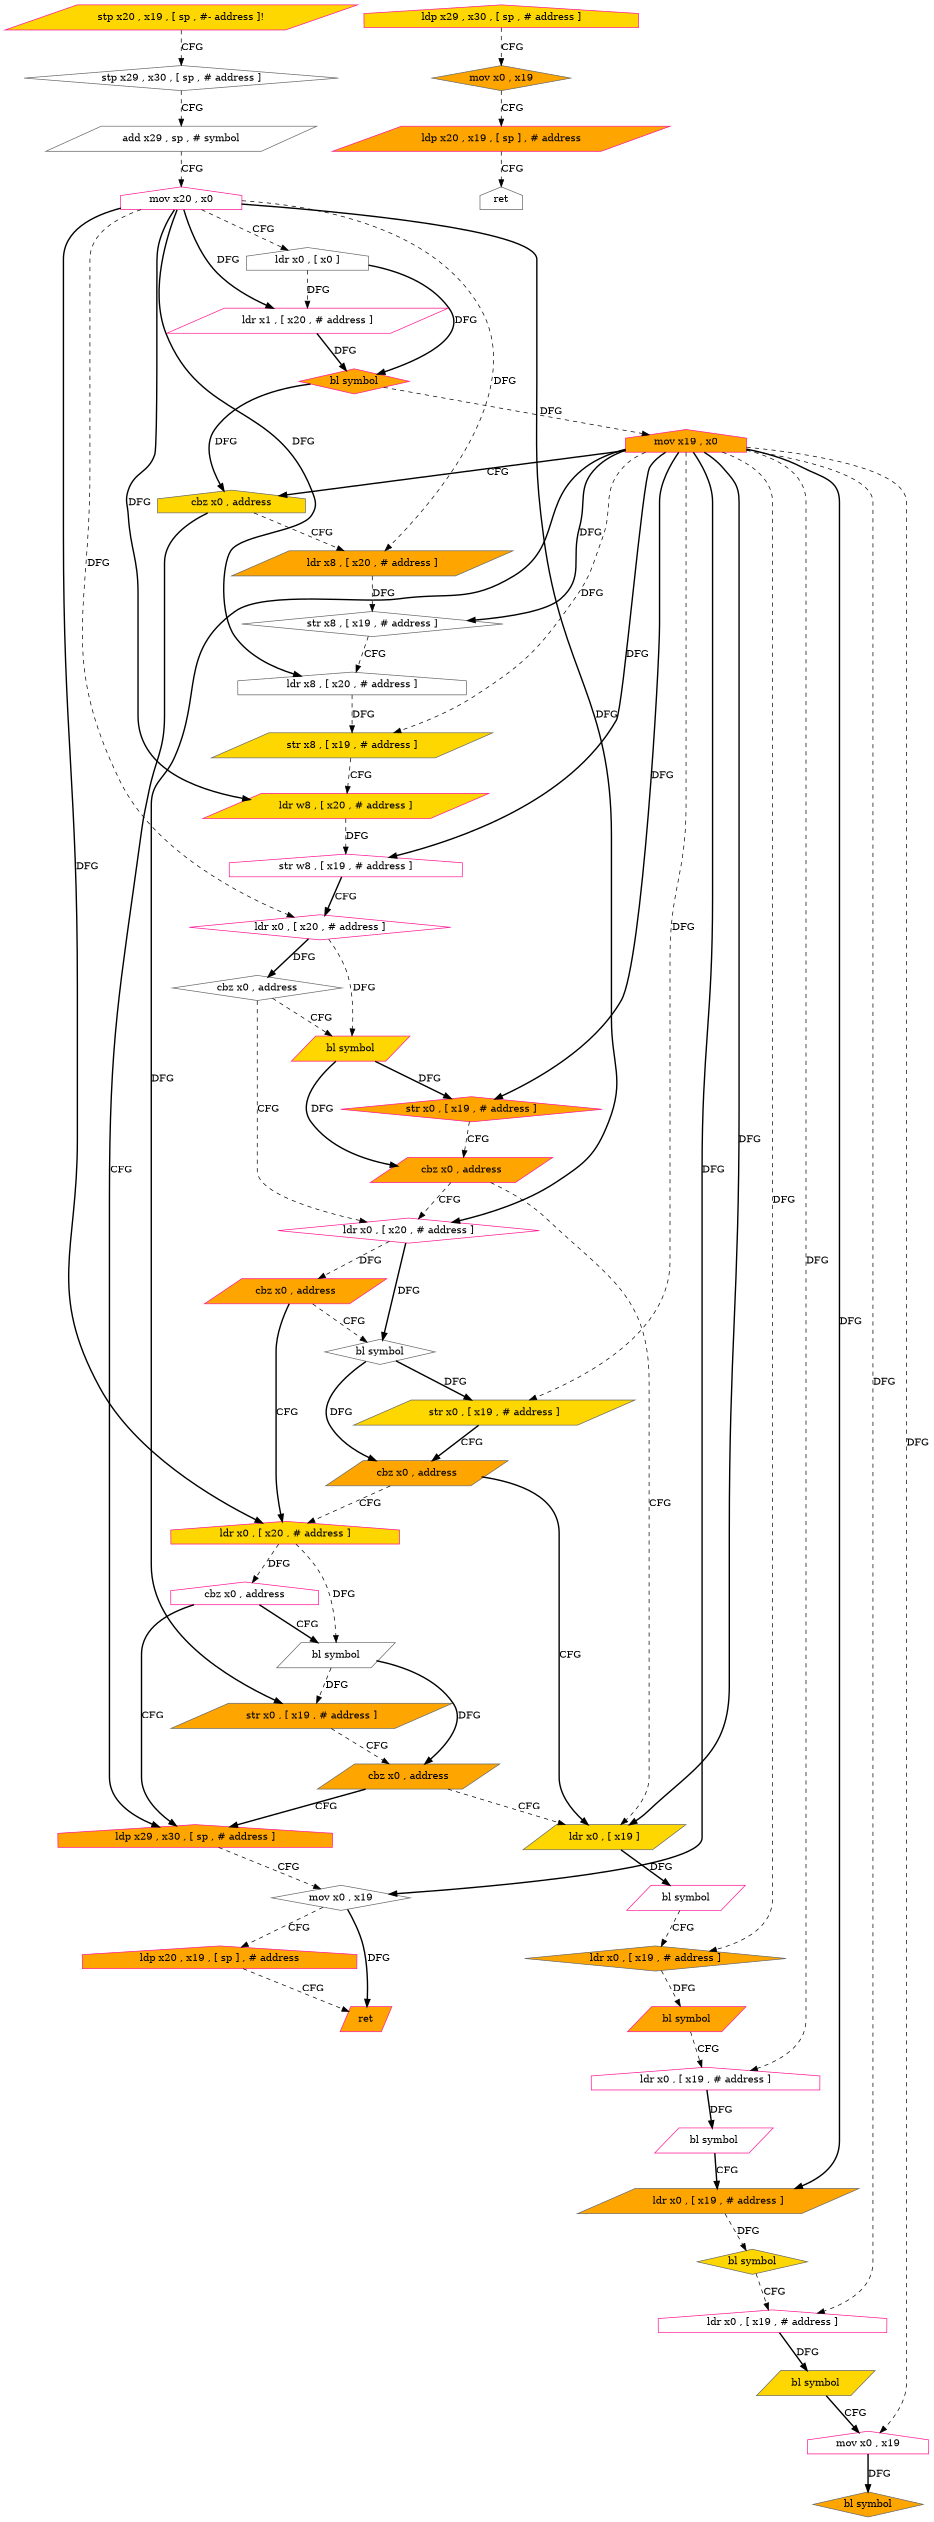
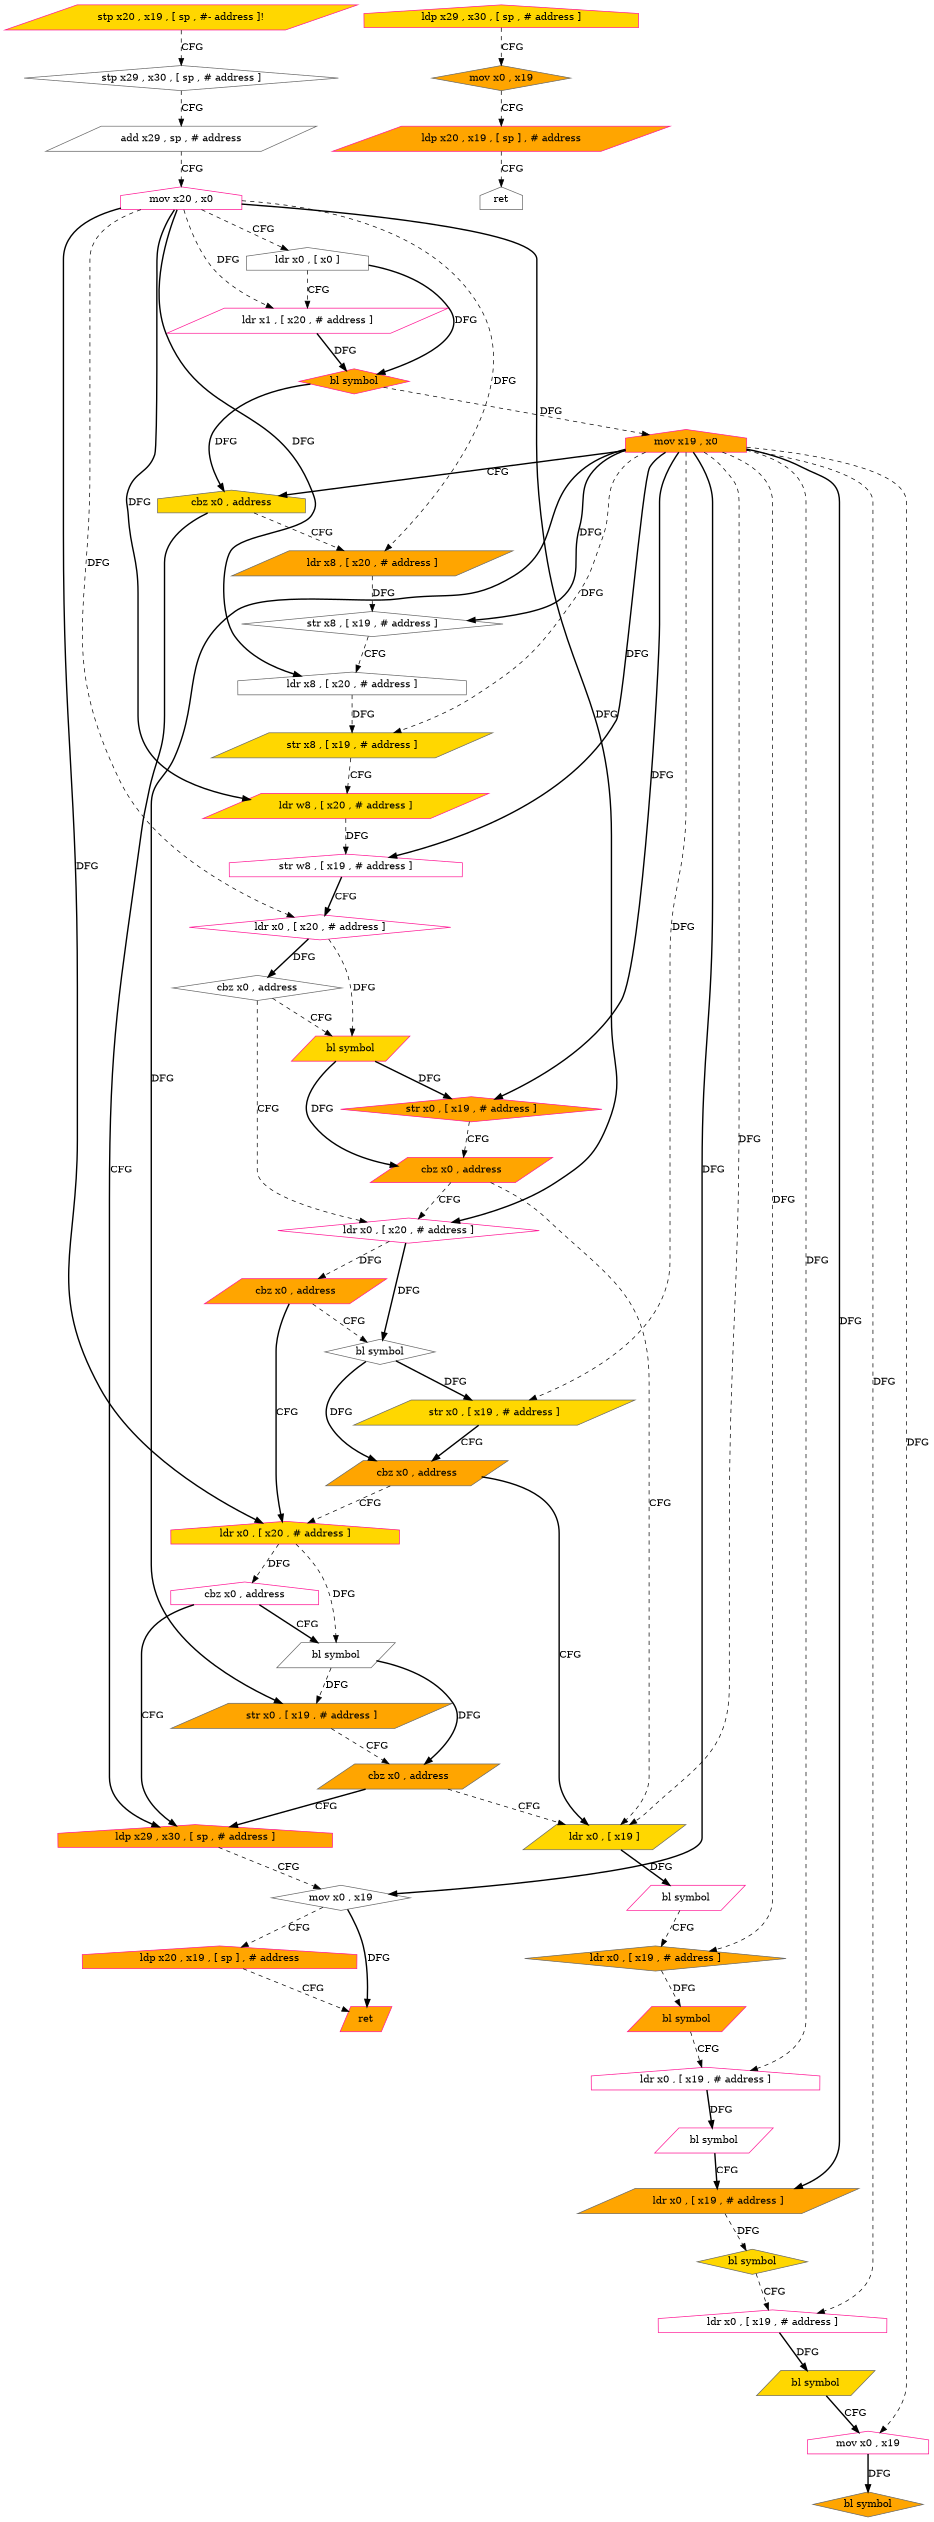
  digraph {
    node [color=deeppink fillcolor=white shape=parallelogram style=filled]
    edge [style=dashed]
    n1 [fillcolor=gold label="stp x20 , x19 , [ sp , #- address ]!"]
    n2 [color=gray40 label="stp x29 , x30 , [ sp , # address ]" shape=diamond]
-   n3 [color=gray40 label="add x29 , sp , # symbol"]
+   n3 [color=gray40 label="add x29 , sp , # address"]
    n4 [label="mov x20 , x0" shape=house]
    n5 [color=gray40 label="ldr x0 , [ x0 ]" shape=house]
    n6 [label="ldr x1 , [ x20 , # address ]"]
    n7 [color=gray40 fillcolor=orange label="ldr x8 , [ x20 , # address ]"]
    n8 [color=gray40 label="ldr x8 , [ x20 , # address ]" shape=house]
    n9 [fillcolor=gold label="ldr w8 , [ x20 , # address ]"]
    n10 [label="ldr x0 , [ x20 , # address ]" shape=diamond]
    n11 [label="ldr x0 , [ x20 , # address ]" shape=diamond]
    n12 [fillcolor=gold label="ldr x0 , [ x20 , # address ]" shape=house]
    n13 [fillcolor=orange label="bl symbol" shape=diamond]
    n14 [color=gray40 label="str x8 , [ x19 , # address ]" shape=diamond]
    n15 [color=gray40 fillcolor=gold label="str x8 , [ x19 , # address ]"]
    n16 [label="str w8 , [ x19 , # address ]" shape=house]
    n17 [color=gray40 label="cbz x0 , address" shape=diamond]
    n18 [fillcolor=gold label="bl symbol"]
    n19 [fillcolor=orange label="cbz x0 , address"]
    n20 [color=gray40 label="bl symbol" shape=diamond]
    n21 [label="cbz x0 , address" shape=house]
    n22 [color=gray40 label="bl symbol"]
    n23 [fillcolor=orange label="mov x19 , x0" shape=house]
    n24 [color=gray40 fillcolor=gold label="cbz x0 , address" shape=house]
    n25 [color=gray40 label="mov x0 , x19" shape=diamond]
    n26 [fillcolor=orange label="str x0 , [ x19 , # address ]" shape=diamond]
    n27 [color=gray40 fillcolor=gold label="ldr x0 , [ x19 ]"]
    n28 [color=gray40 fillcolor=gold label="str x0 , [ x19 , # address ]"]
    n29 [color=gray40 fillcolor=orange label="ldr x0 , [ x19 , # address ]" shape=diamond]
    n30 [label="ldr x0 , [ x19 , # address ]" shape=house]
    n31 [color=gray40 fillcolor=orange label="ldr x0 , [ x19 , # address ]"]
    n32 [label="ldr x0 , [ x19 , # address ]" shape=house]
    n33 [label="mov x0 , x19" shape=house]
    n34 [color=gray40 fillcolor=orange label="str x0 , [ x19 , # address ]"]
    n35 [fillcolor=orange label="ldp x29 , x30 , [ sp , # address ]" shape=house]
    n36 [fillcolor=orange label="ldp x20 , x19 , [ sp ] , # address" shape=house]
    n37 [fillcolor=orange label=ret]
    n38 [fillcolor=orange label="cbz x0 , address"]
    n39 [label="bl symbol"]
    n40 [color=gray40 fillcolor=orange label="cbz x0 , address"]
    n41 [fillcolor=orange label="bl symbol"]
    n42 [label="bl symbol"]
    n43 [color=gray40 fillcolor=gold label="bl symbol" shape=diamond]
    n44 [color=gray40 fillcolor=gold label="bl symbol"]
    n45 [color=gray40 fillcolor=orange label="bl symbol" shape=diamond]
    n46 [color=gray40 fillcolor=orange label="cbz x0 , address"]
    n47 [fillcolor=gold label="ldp x29 , x30 , [ sp , # address ]" shape=house]
    n48 [color=gray40 fillcolor=orange label="mov x0 , x19" shape=diamond]
    n49 [fillcolor=orange label="ldp x20 , x19 , [ sp ] , # address"]
    n50 [color=gray40 label=ret shape=house]
    n1 -> n2 [label=CFG]
    n2 -> n3 [label=CFG]
    n3 -> n4 [label=CFG]
    n4 -> n5 [label=CFG]
-   n4 -> n6 [label=DFG style=bold]
+   n4 -> n6 [label=DFG]
    n4 -> n7 [label=DFG]
    n4 -> n8 [label=DFG style=bold]
    n4 -> n9 [label=DFG style=bold]
    n4 -> n10 [label=DFG]
    n4 -> n11 [label=DFG style=bold]
    n4 -> n12 [label=DFG style=bold]
-   n5 -> n6 [label=DFG]
+   n5 -> n6 [label=CFG]
    n5 -> n13 [label=DFG style=bold]
    n6 -> n13 [label=DFG style=bold]
    n7 -> n14 [label=DFG]
    n8 -> n15 [label=DFG]
    n9 -> n16 [label=DFG]
    n10 -> n17 [label=DFG style=bold]
    n10 -> n18 [label=DFG]
    n11 -> n19 [label=DFG]
    n11 -> n20 [label=DFG style=bold]
    n12 -> n21 [label=DFG]
    n12 -> n22 [label=DFG]
    n13 -> n23 [label=DFG]
    n13 -> n24 [label=DFG style=bold]
    n14 -> n8 [label=CFG]
    n15 -> n9 [label=CFG]
    n16 -> n10 [label=CFG style=bold]
    n17 -> n11 [label=CFG]
    n17 -> n18 [label=CFG]
    n18 -> n26 [label=DFG style=bold]
    n18 -> n38 [label=DFG style=bold]
    n19 -> n12 [label=CFG style=bold]
    n19 -> n20 [label=CFG]
    n20 -> n28 [label=DFG style=bold]
    n20 -> n40 [label=DFG style=bold]
    n21 -> n22 [label=CFG style=bold]
    n21 -> n35 [label=CFG style=bold]
    n22 -> n34 [label=DFG]
    n22 -> n46 [label=DFG style=bold]
    n23 -> n14 [label=DFG style=bold]
    n23 -> n15 [label=DFG]
    n23 -> n16 [label=DFG style=bold]
    n23 -> n24 [label=CFG style=bold]
    n23 -> n25 [label=DFG style=bold]
    n23 -> n26 [label=DFG style=bold]
-   n23 -> n27 [label=DFG style=bold]
+   n23 -> n27 [label=DFG]
    n23 -> n28 [label=DFG]
    n23 -> n29 [label=DFG]
    n23 -> n30 [label=DFG]
    n23 -> n31 [label=DFG style=bold]
    n23 -> n32 [label=DFG]
    n23 -> n33 [label=DFG]
    n23 -> n34 [label=DFG style=bold]
    n24 -> n7 [label=CFG]
    n24 -> n35 [label=CFG style=bold]
    n25 -> n36 [label=CFG]
    n25 -> n37 [label=DFG style=bold]
    n26 -> n38 [label=CFG]
    n27 -> n39 [label=DFG style=bold]
    n28 -> n40 [label=CFG style=bold]
    n29 -> n41 [label=DFG]
    n30 -> n42 [label=DFG style=bold]
    n31 -> n43 [label=DFG]
    n32 -> n44 [label=DFG style=bold]
    n33 -> n45 [label=DFG style=bold]
    n34 -> n46 [label=CFG]
    n35 -> n25 [label=CFG]
    n36 -> n37 [label=CFG]
    n38 -> n11 [label=CFG]
    n38 -> n27 [label=CFG]
    n39 -> n29 [label=CFG]
    n40 -> n12 [label=CFG]
    n40 -> n27 [label=CFG style=bold]
    n41 -> n30 [label=CFG]
    n42 -> n31 [label=CFG style=bold]
    n43 -> n32 [label=CFG]
    n44 -> n33 [label=CFG style=bold]
    n46 -> n27 [label=CFG]
    n46 -> n35 [label=CFG style=bold]
    n47 -> n48 [label=CFG]
    n48 -> n49 [label=CFG]
    n49 -> n50 [label=CFG]
  }
